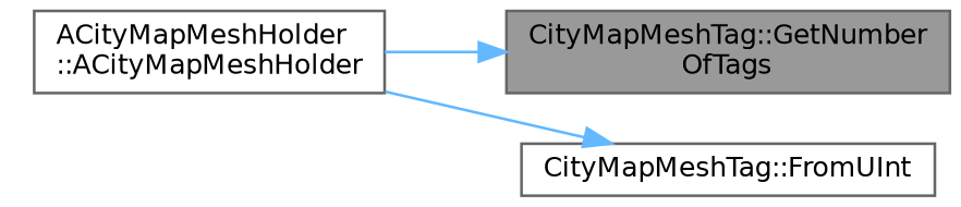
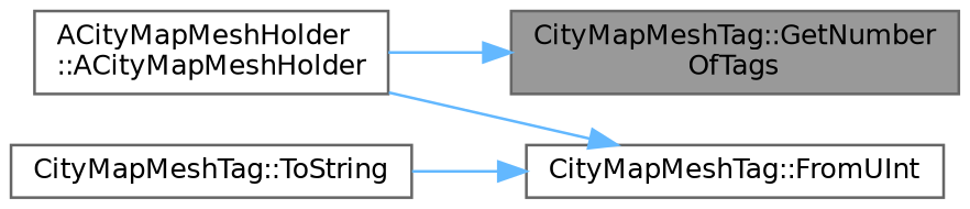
  digraph {
    rankdir=RL
    node [color=grey40 fillcolor=white fontname=Helvetica fontsize=10 shape=box style=filled]
    edge [color=steelblue1 dir=back fontname=Helvetica fontsize=10 labelfontname=Helvetica labelfontsize=10 style=solid]
    n1 [color=gray40 fillcolor=grey60 fontcolor=black height=0.2 label="CityMapMeshTag::GetNumber\lOfTags" width=0.4]
    n2 [height=0.2 label="ACityMapMeshHolder\l::ACityMapMeshHolder" width=0.4]
    n3 [height=0.2 label="CityMapMeshTag::FromUInt" width=0.4]
+   n4 [height=0.2 label="CityMapMeshTag::ToString" width=0.4]
    n1 -> n2
    n3 -> n2
+   n3 -> n4
  }
